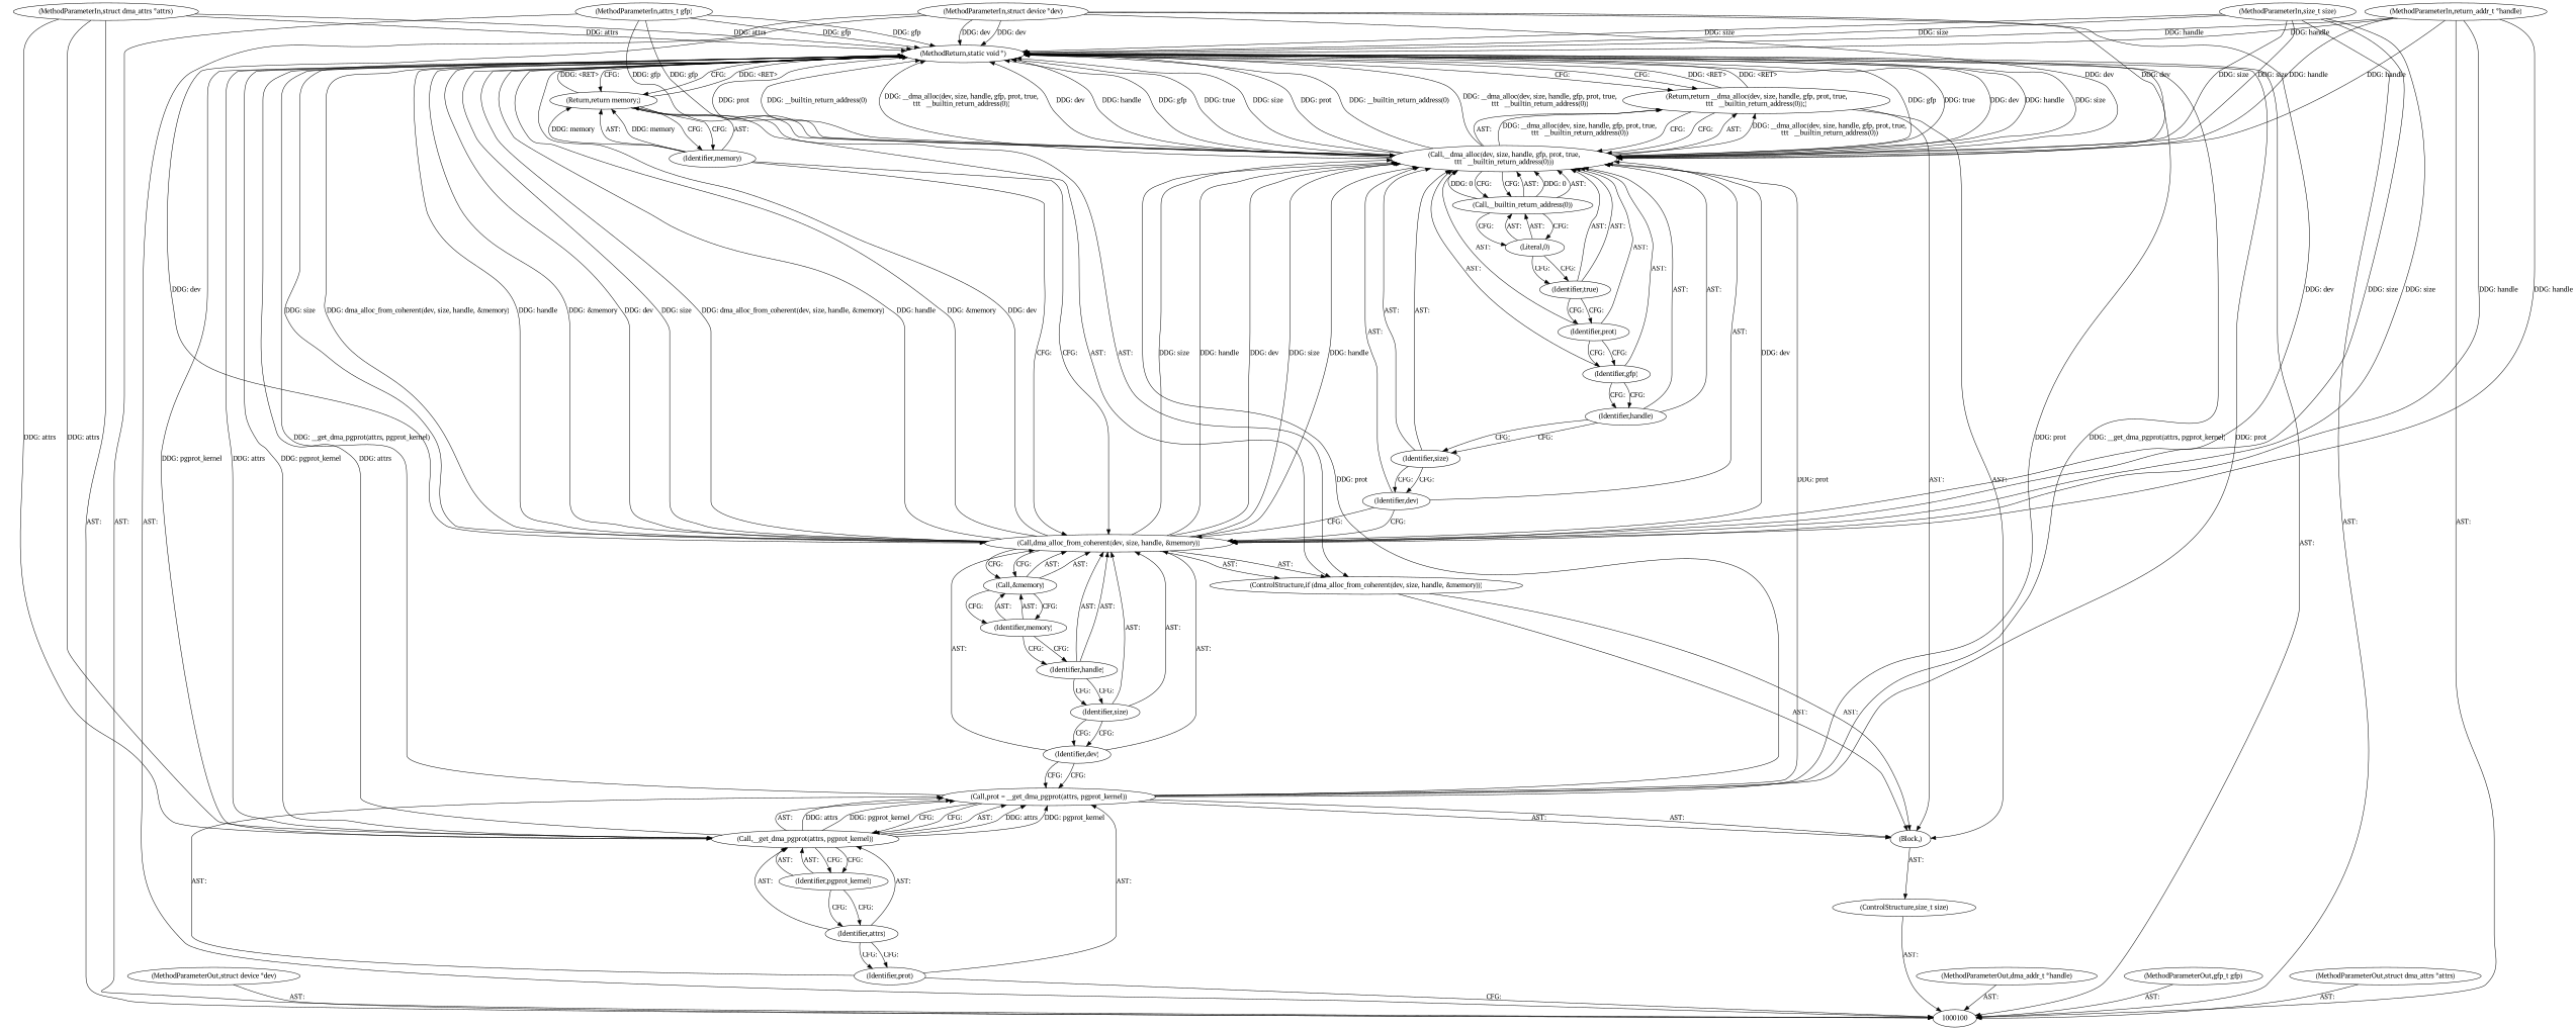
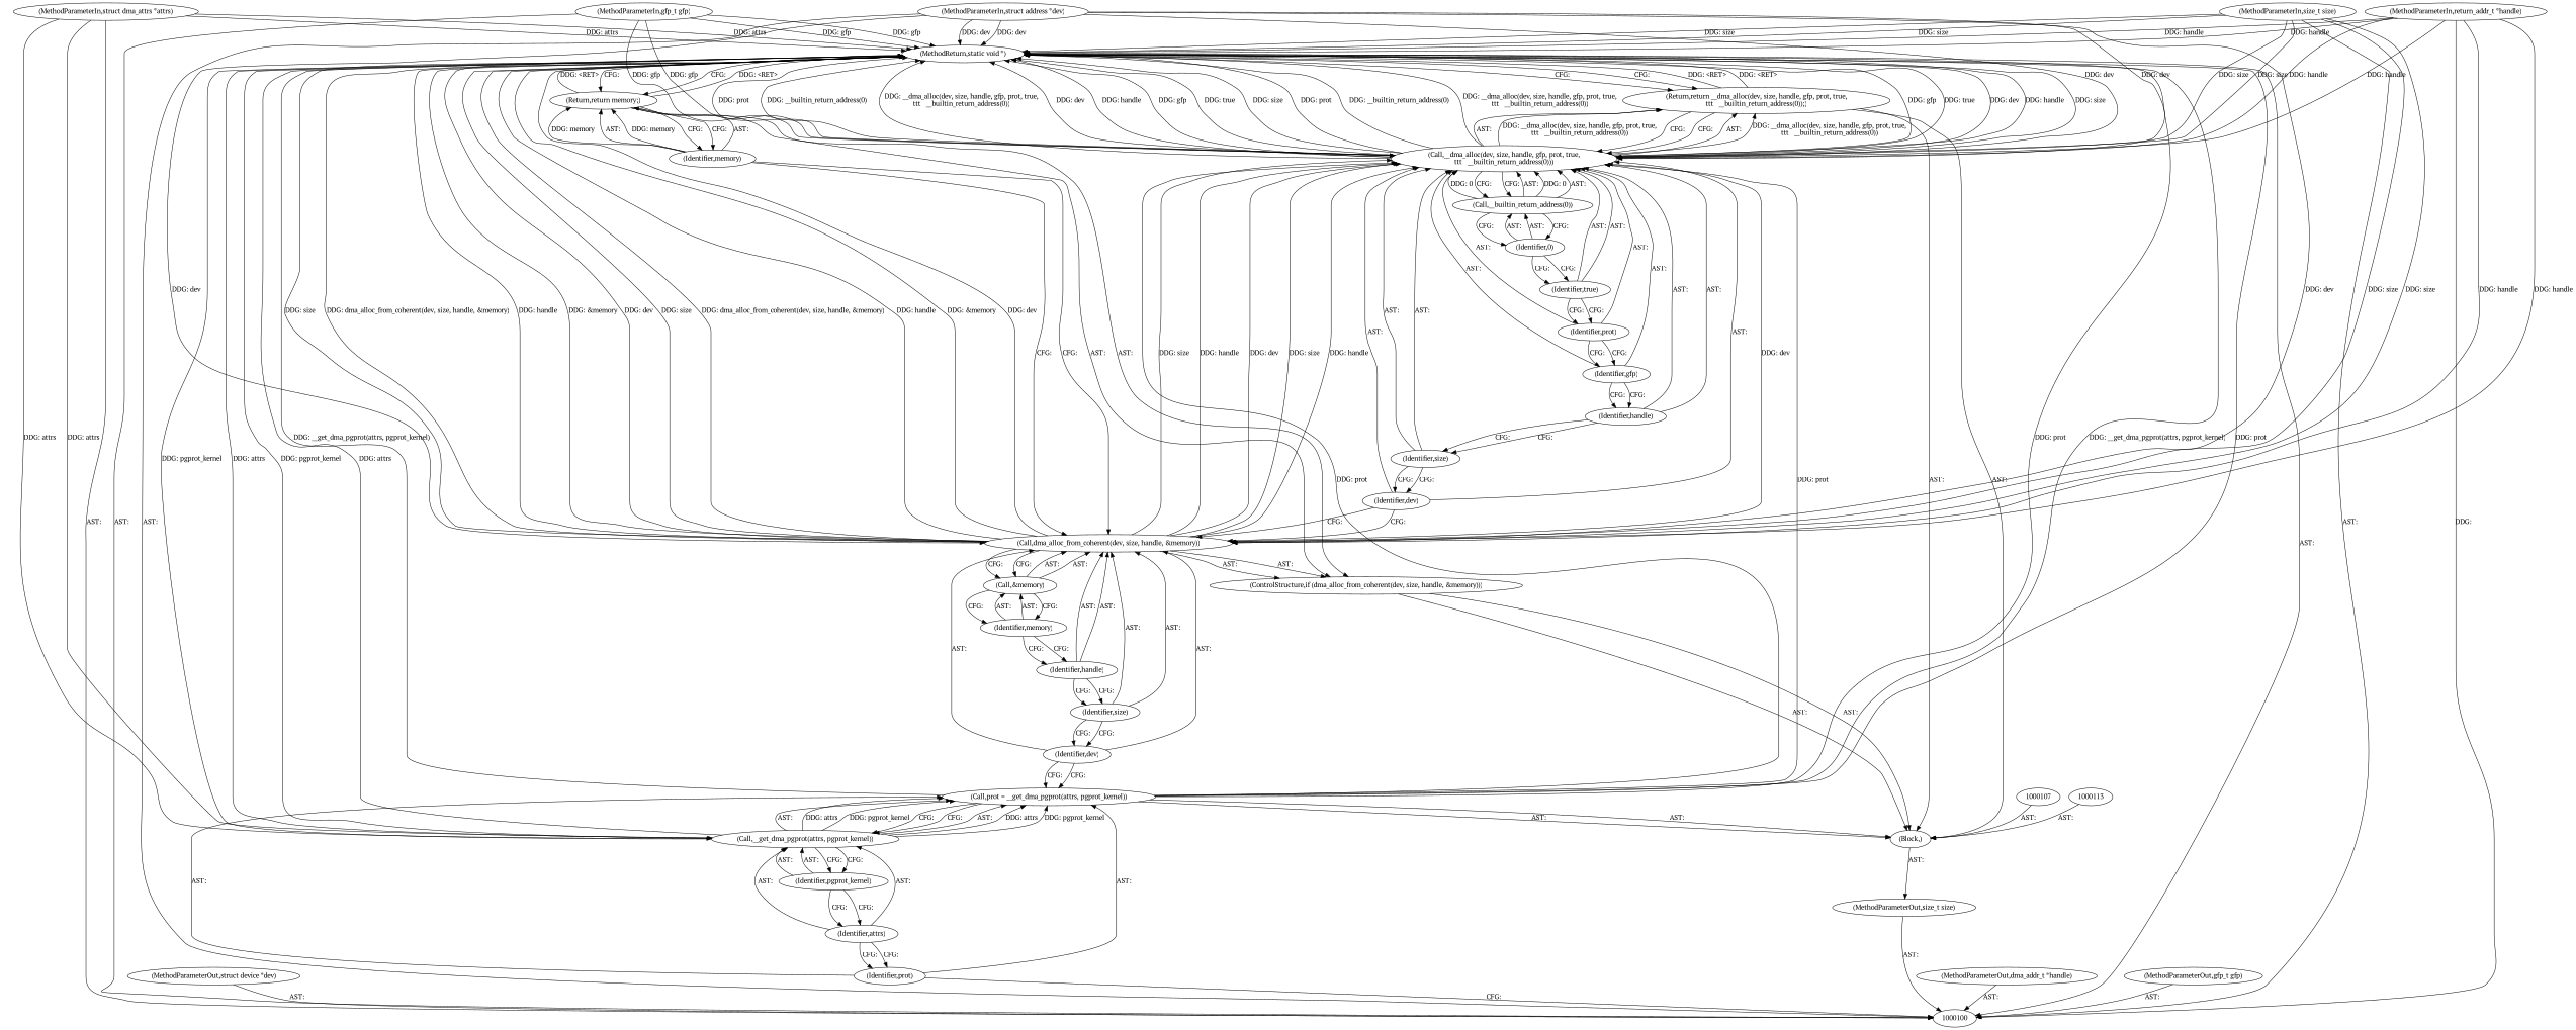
  digraph {
    fontname="PT Serif"
    node [fontname="PT Serif"]
    edge [fontname="PT Serif"]
    n1 [label="(MethodReturn,static void *)"]
    n2 [label="(Return,return __dma_alloc(dev, size, handle, gfp, prot, true,\n\t\t\t   __builtin_return_address(0));)"]
    n3 [label="(Return,return memory;)"]
    1000100
    n5 [label="(Call,__dma_alloc(dev, size, handle, gfp, prot, true,\n\t\t\t   __builtin_return_address(0)))"]
    n6 [label="(Block,)"]
    n7 [label="(ControlStructure,if (dma_alloc_from_coherent(dev, size, handle, &memory)))"]
    n8 [label="(Identifier,memory)"]
-   n9 [label="(MethodParameterIn,struct device *dev)"]
+   n9 [label="(MethodParameterIn,struct address *dev)"]
    n10 [label="(Call,dma_alloc_from_coherent(dev, size, handle, &memory))"]
    n11 [label="(Call,__builtin_return_address(0))"]
    n12 [label="(Call,&memory)"]
    n13 [label="(MethodParameterOut,struct device *dev)"]
    n14 [label="(MethodParameterIn,size_t size)"]
-   n15 [label="(ControlStructure,size_t size)"]
+   n15 [label="(MethodParameterOut,size_t size)"]
    n16 [label="(Identifier,dev)"]
    n17 [label="(Identifier,size)"]
    n18 [label="(Identifier,handle)"]
    n19 [label="(Identifier,gfp)"]
    n20 [label="(Identifier,prot)"]
    n21 [label="(Identifier,true)"]
-   n22 [label="(Literal,0)"]
+   n22 [label="(Identifier,0)"]
    n23 [label="(MethodParameterIn,return_addr_t *handle)"]
    n24 [label="(MethodParameterOut,dma_addr_t *handle)"]
-   n25 [label="(MethodParameterIn,attrs_t gfp)"]
+   n25 [label="(MethodParameterIn,gfp_t gfp)"]
    n26 [label="(MethodParameterOut,gfp_t gfp)"]
    n27 [label="(MethodParameterIn,struct dma_attrs *attrs)"]
    n28 [label="(Call,__get_dma_pgprot(attrs, pgprot_kernel))"]
    n29 [label="(Call,prot = __get_dma_pgprot(attrs, pgprot_kernel))"]
    n30 [label="(Identifier,pgprot_kernel)"]
-   n31 [label="(MethodParameterOut,struct dma_attrs *attrs)"]
    n32 [label="(Identifier,prot)"]
    n33 [label="(Identifier,attrs)"]
    n34 [label="(Identifier,dev)"]
    n35 [label="(Identifier,size)"]
    n36 [label="(Identifier,handle)"]
    n37 [label="(Identifier,memory)"]
+   1000107
+   1000113
    n1 -> n2 [label="CFG: "]
    n1 -> n2 [label="CFG: "]
    n1 -> n3 [label="CFG: "]
    n1 -> n3 [label="CFG: "]
    n1 -> 1000100 [label="AST: "]
    n2 -> n1 [label="DDG: <RET>"]
    n2 -> n1 [label="DDG: <RET>"]
    n2 -> n5 [label="CFG: "]
    n2 -> n5 [label="CFG: "]
    n2 -> n6 [label="AST: "]
    n2 -> n6 [label="AST: "]
    n3 -> n1 [label="DDG: <RET>"]
    n3 -> n1 [label="DDG: <RET>"]
    n3 -> n7 [label="AST: "]
    n3 -> n7 [label="AST: "]
    n3 -> n8 [label="CFG: "]
    n3 -> n8 [label="CFG: "]
    n5 -> n1 [label="DDG: dev"]
    n5 -> n1 [label="DDG: handle"]
    n5 -> n1 [label="DDG: gfp"]
    n5 -> n1 [label="DDG: true"]
    n5 -> n1 [label="DDG: size"]
    n5 -> n1 [label="DDG: prot"]
    n5 -> n1 [label="DDG: __builtin_return_address(0)"]
    n5 -> n1 [label="DDG: __dma_alloc(dev, size, handle, gfp, prot, true,\n\t\t\t   __builtin_return_address(0))"]
    n5 -> n1 [label="DDG: dev"]
    n5 -> n1 [label="DDG: handle"]
    n5 -> n1 [label="DDG: gfp"]
    n5 -> n1 [label="DDG: true"]
    n5 -> n1 [label="DDG: size"]
    n5 -> n1 [label="DDG: prot"]
    n5 -> n1 [label="DDG: __builtin_return_address(0)"]
    n5 -> n1 [label="DDG: __dma_alloc(dev, size, handle, gfp, prot, true,\n\t\t\t   __builtin_return_address(0))"]
    n5 -> n2 [label="AST: "]
    n5 -> n2 [label="DDG: __dma_alloc(dev, size, handle, gfp, prot, true,\n\t\t\t   __builtin_return_address(0))"]
    n5 -> n2 [label="AST: "]
    n5 -> n2 [label="DDG: __dma_alloc(dev, size, handle, gfp, prot, true,\n\t\t\t   __builtin_return_address(0))"]
    n5 -> n11 [label="CFG: "]
    n5 -> n11 [label="CFG: "]
    n6 -> n15 [label="AST: "]
    n7 -> n6 [label="AST: "]
    n7 -> n6 [label="AST: "]
    n8 -> n3 [label="AST: "]
    n8 -> n3 [label="DDG: memory"]
    n8 -> n3 [label="AST: "]
    n8 -> n3 [label="DDG: memory"]
    n8 -> n10 [label="CFG: "]
    n8 -> n10 [label="CFG: "]
    n9 -> n1 [label="DDG: dev"]
    n9 -> n1 [label="DDG: dev"]
    n9 -> 1000100 [label="AST: "]
    n9 -> n5 [label="DDG: dev"]
    n9 -> n5 [label="DDG: dev"]
    n9 -> n10 [label="DDG: dev"]
    n9 -> n10 [label="DDG: dev"]
    n10 -> n1 [label="DDG: size"]
    n10 -> n1 [label="DDG: dma_alloc_from_coherent(dev, size, handle, &memory)"]
    n10 -> n1 [label="DDG: handle"]
    n10 -> n1 [label="DDG: &memory"]
    n10 -> n1 [label="DDG: dev"]
    n10 -> n1 [label="DDG: size"]
    n10 -> n1 [label="DDG: dma_alloc_from_coherent(dev, size, handle, &memory)"]
    n10 -> n1 [label="DDG: handle"]
    n10 -> n1 [label="DDG: &memory"]
    n10 -> n1 [label="DDG: dev"]
    n10 -> n5 [label="DDG: dev"]
    n10 -> n5 [label="DDG: size"]
    n10 -> n5 [label="DDG: handle"]
    n10 -> n5 [label="DDG: dev"]
    n10 -> n5 [label="DDG: size"]
    n10 -> n5 [label="DDG: handle"]
    n10 -> n7 [label="AST: "]
    n10 -> n7 [label="AST: "]
    n10 -> n12 [label="CFG: "]
    n10 -> n12 [label="CFG: "]
    n11 -> n5 [label="AST: "]
    n11 -> n5 [label="DDG: 0"]
    n11 -> n5 [label="AST: "]
    n11 -> n5 [label="DDG: 0"]
    n11 -> n22 [label="CFG: "]
    n11 -> n22 [label="CFG: "]
    n12 -> n10 [label="AST: "]
    n12 -> n10 [label="AST: "]
    n12 -> n37 [label="CFG: "]
    n12 -> n37 [label="CFG: "]
    n13 -> 1000100 [label="AST: "]
    n14 -> n1 [label="DDG: size"]
    n14 -> n1 [label="DDG: size"]
    n14 -> 1000100 [label="AST: "]
    n14 -> n5 [label="DDG: size"]
    n14 -> n5 [label="DDG: size"]
    n14 -> n10 [label="DDG: size"]
    n14 -> n10 [label="DDG: size"]
    n15 -> 1000100 [label="AST: "]
    n16 -> n5 [label="AST: "]
    n16 -> n5 [label="AST: "]
    n16 -> n10 [label="CFG: "]
    n16 -> n10 [label="CFG: "]
    n17 -> n5 [label="AST: "]
    n17 -> n5 [label="AST: "]
    n17 -> n16 [label="CFG: "]
    n17 -> n16 [label="CFG: "]
    n18 -> n5 [label="AST: "]
    n18 -> n5 [label="AST: "]
    n18 -> n17 [label="CFG: "]
    n18 -> n17 [label="CFG: "]
    n19 -> n5 [label="AST: "]
    n19 -> n5 [label="AST: "]
    n19 -> n18 [label="CFG: "]
    n19 -> n18 [label="CFG: "]
    n20 -> n5 [label="AST: "]
    n20 -> n5 [label="AST: "]
    n20 -> n19 [label="CFG: "]
    n20 -> n19 [label="CFG: "]
    n21 -> n5 [label="AST: "]
    n21 -> n5 [label="AST: "]
    n21 -> n20 [label="CFG: "]
    n21 -> n20 [label="CFG: "]
    n22 -> n11 [label="AST: "]
    n22 -> n11 [label="AST: "]
    n22 -> n21 [label="CFG: "]
    n22 -> n21 [label="CFG: "]
    n23 -> n1 [label="DDG: handle"]
    n23 -> n1 [label="DDG: handle"]
-   n23 -> 1000100 [label="AST: "]
+   n23 -> 1000100 [label="DDG: "]
    n23 -> n5 [label="DDG: handle"]
    n23 -> n5 [label="DDG: handle"]
    n23 -> n10 [label="DDG: handle"]
    n23 -> n10 [label="DDG: handle"]
    n24 -> 1000100 [label="AST: "]
    n25 -> n1 [label="DDG: gfp"]
    n25 -> n1 [label="DDG: gfp"]
    n25 -> 1000100 [label="AST: "]
    n25 -> n5 [label="DDG: gfp"]
    n25 -> n5 [label="DDG: gfp"]
    n26 -> 1000100 [label="AST: "]
    n27 -> n1 [label="DDG: attrs"]
    n27 -> n1 [label="DDG: attrs"]
    n27 -> 1000100 [label="AST: "]
    n27 -> n28 [label="DDG: attrs"]
    n27 -> n28 [label="DDG: attrs"]
    n28 -> n1 [label="DDG: pgprot_kernel"]
    n28 -> n1 [label="DDG: attrs"]
    n28 -> n1 [label="DDG: pgprot_kernel"]
    n28 -> n1 [label="DDG: attrs"]
    n28 -> n29 [label="AST: "]
    n28 -> n29 [label="DDG: attrs"]
    n28 -> n29 [label="DDG: pgprot_kernel"]
    n28 -> n29 [label="AST: "]
    n28 -> n29 [label="DDG: attrs"]
    n28 -> n29 [label="DDG: pgprot_kernel"]
    n28 -> n30 [label="CFG: "]
    n28 -> n30 [label="CFG: "]
    n29 -> n1 [label="DDG: prot"]
    n29 -> n1 [label="DDG: __get_dma_pgprot(attrs, pgprot_kernel)"]
    n29 -> n1 [label="DDG: prot"]
    n29 -> n1 [label="DDG: __get_dma_pgprot(attrs, pgprot_kernel)"]
    n29 -> n5 [label="DDG: prot"]
    n29 -> n5 [label="DDG: prot"]
    n29 -> n6 [label="AST: "]
    n29 -> n6 [label="AST: "]
    n29 -> n28 [label="CFG: "]
    n29 -> n28 [label="CFG: "]
    n30 -> n28 [label="AST: "]
    n30 -> n28 [label="AST: "]
    n30 -> n33 [label="CFG: "]
    n30 -> n33 [label="CFG: "]
-   n31 -> 1000100 [label="AST: "]
    n32 -> 1000100 [label="CFG: "]
    n32 -> n29 [label="AST: "]
    n32 -> n29 [label="AST: "]
    n33 -> n28 [label="AST: "]
    n33 -> n28 [label="AST: "]
    n33 -> n32 [label="CFG: "]
    n33 -> n32 [label="CFG: "]
    n34 -> n10 [label="AST: "]
    n34 -> n10 [label="AST: "]
    n34 -> n29 [label="CFG: "]
    n34 -> n29 [label="CFG: "]
    n35 -> n10 [label="AST: "]
    n35 -> n10 [label="AST: "]
    n35 -> n34 [label="CFG: "]
    n35 -> n34 [label="CFG: "]
    n36 -> n10 [label="AST: "]
    n36 -> n10 [label="AST: "]
    n36 -> n35 [label="CFG: "]
    n36 -> n35 [label="CFG: "]
    n37 -> n12 [label="AST: "]
    n37 -> n12 [label="AST: "]
    n37 -> n36 [label="CFG: "]
    n37 -> n36 [label="CFG: "]
+   1000107 -> n6 [label="AST: "]
+   1000113 -> n6 [label="AST: "]
  }
